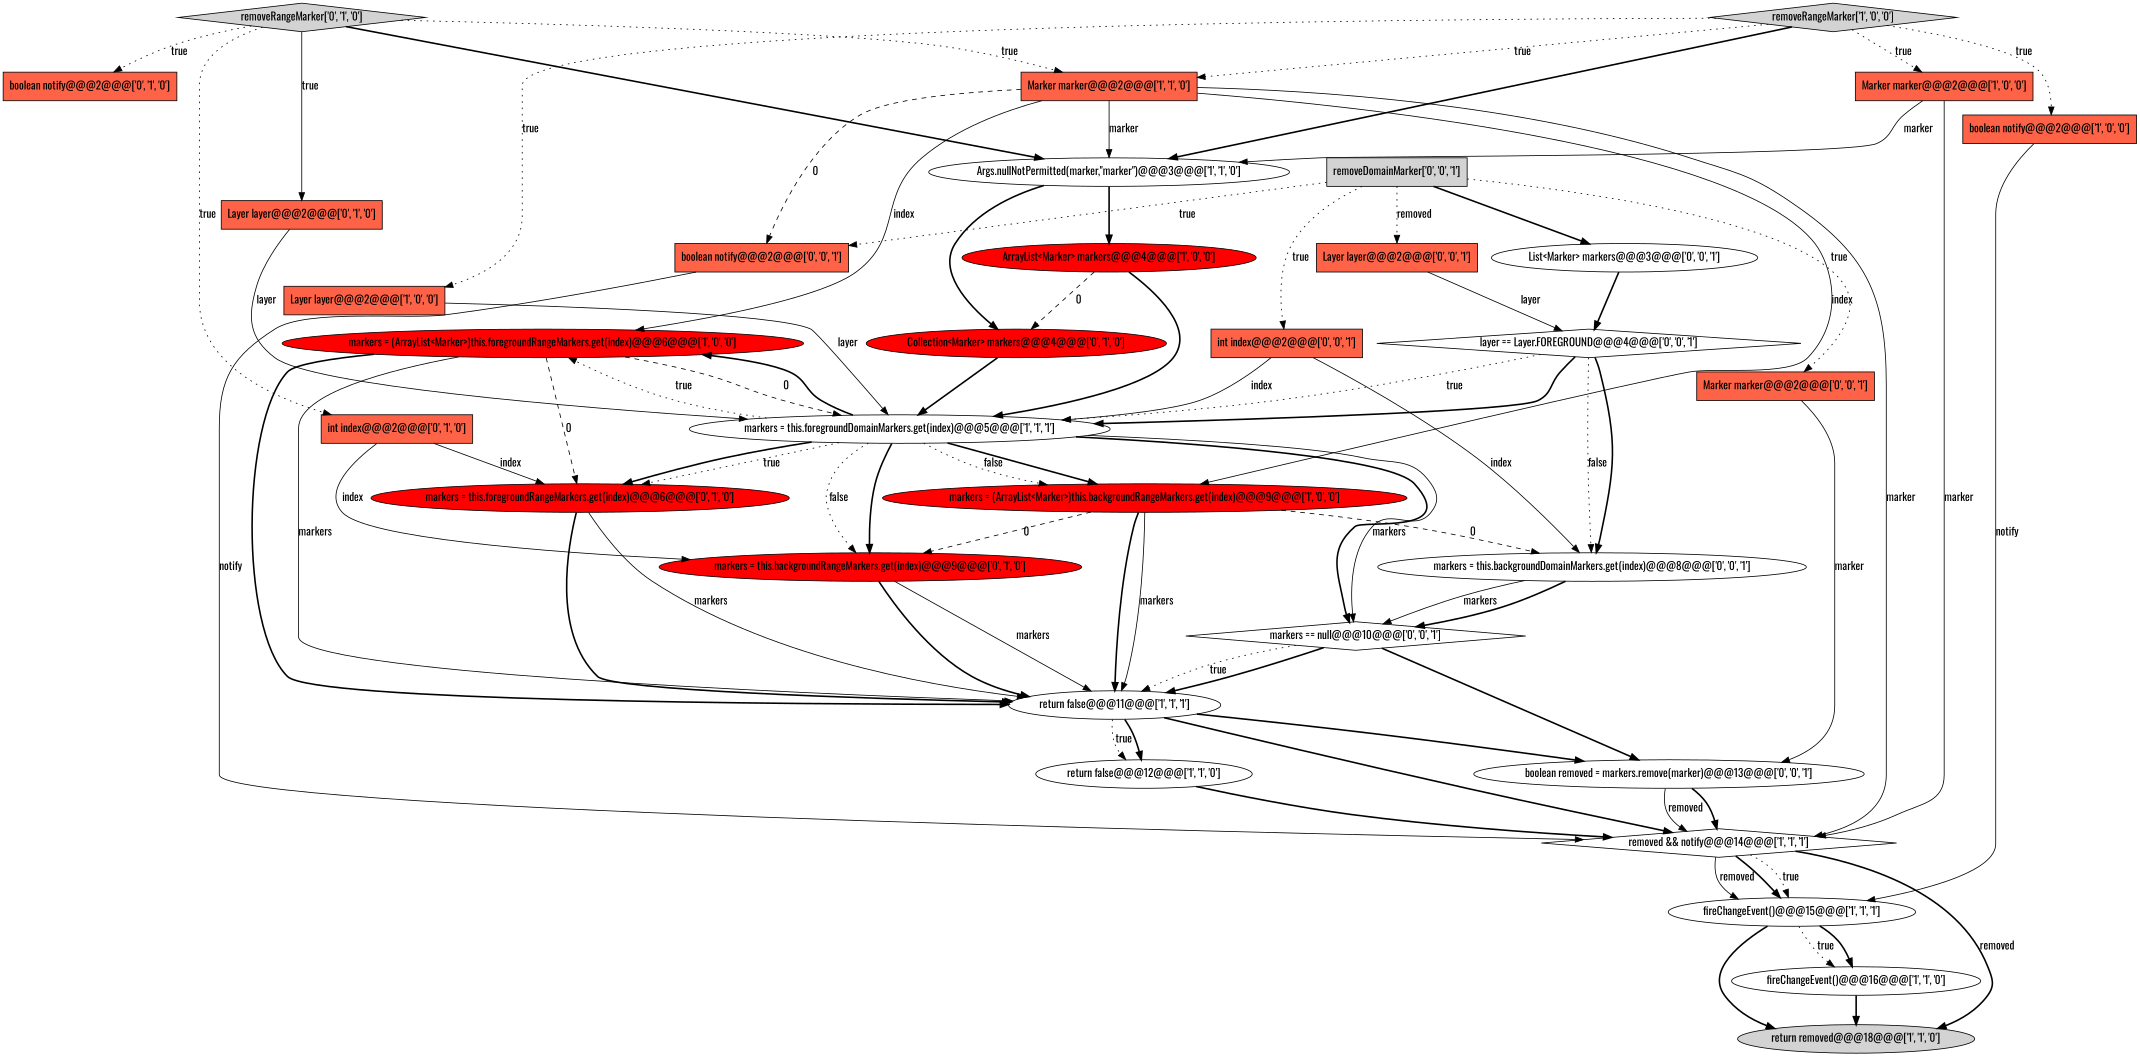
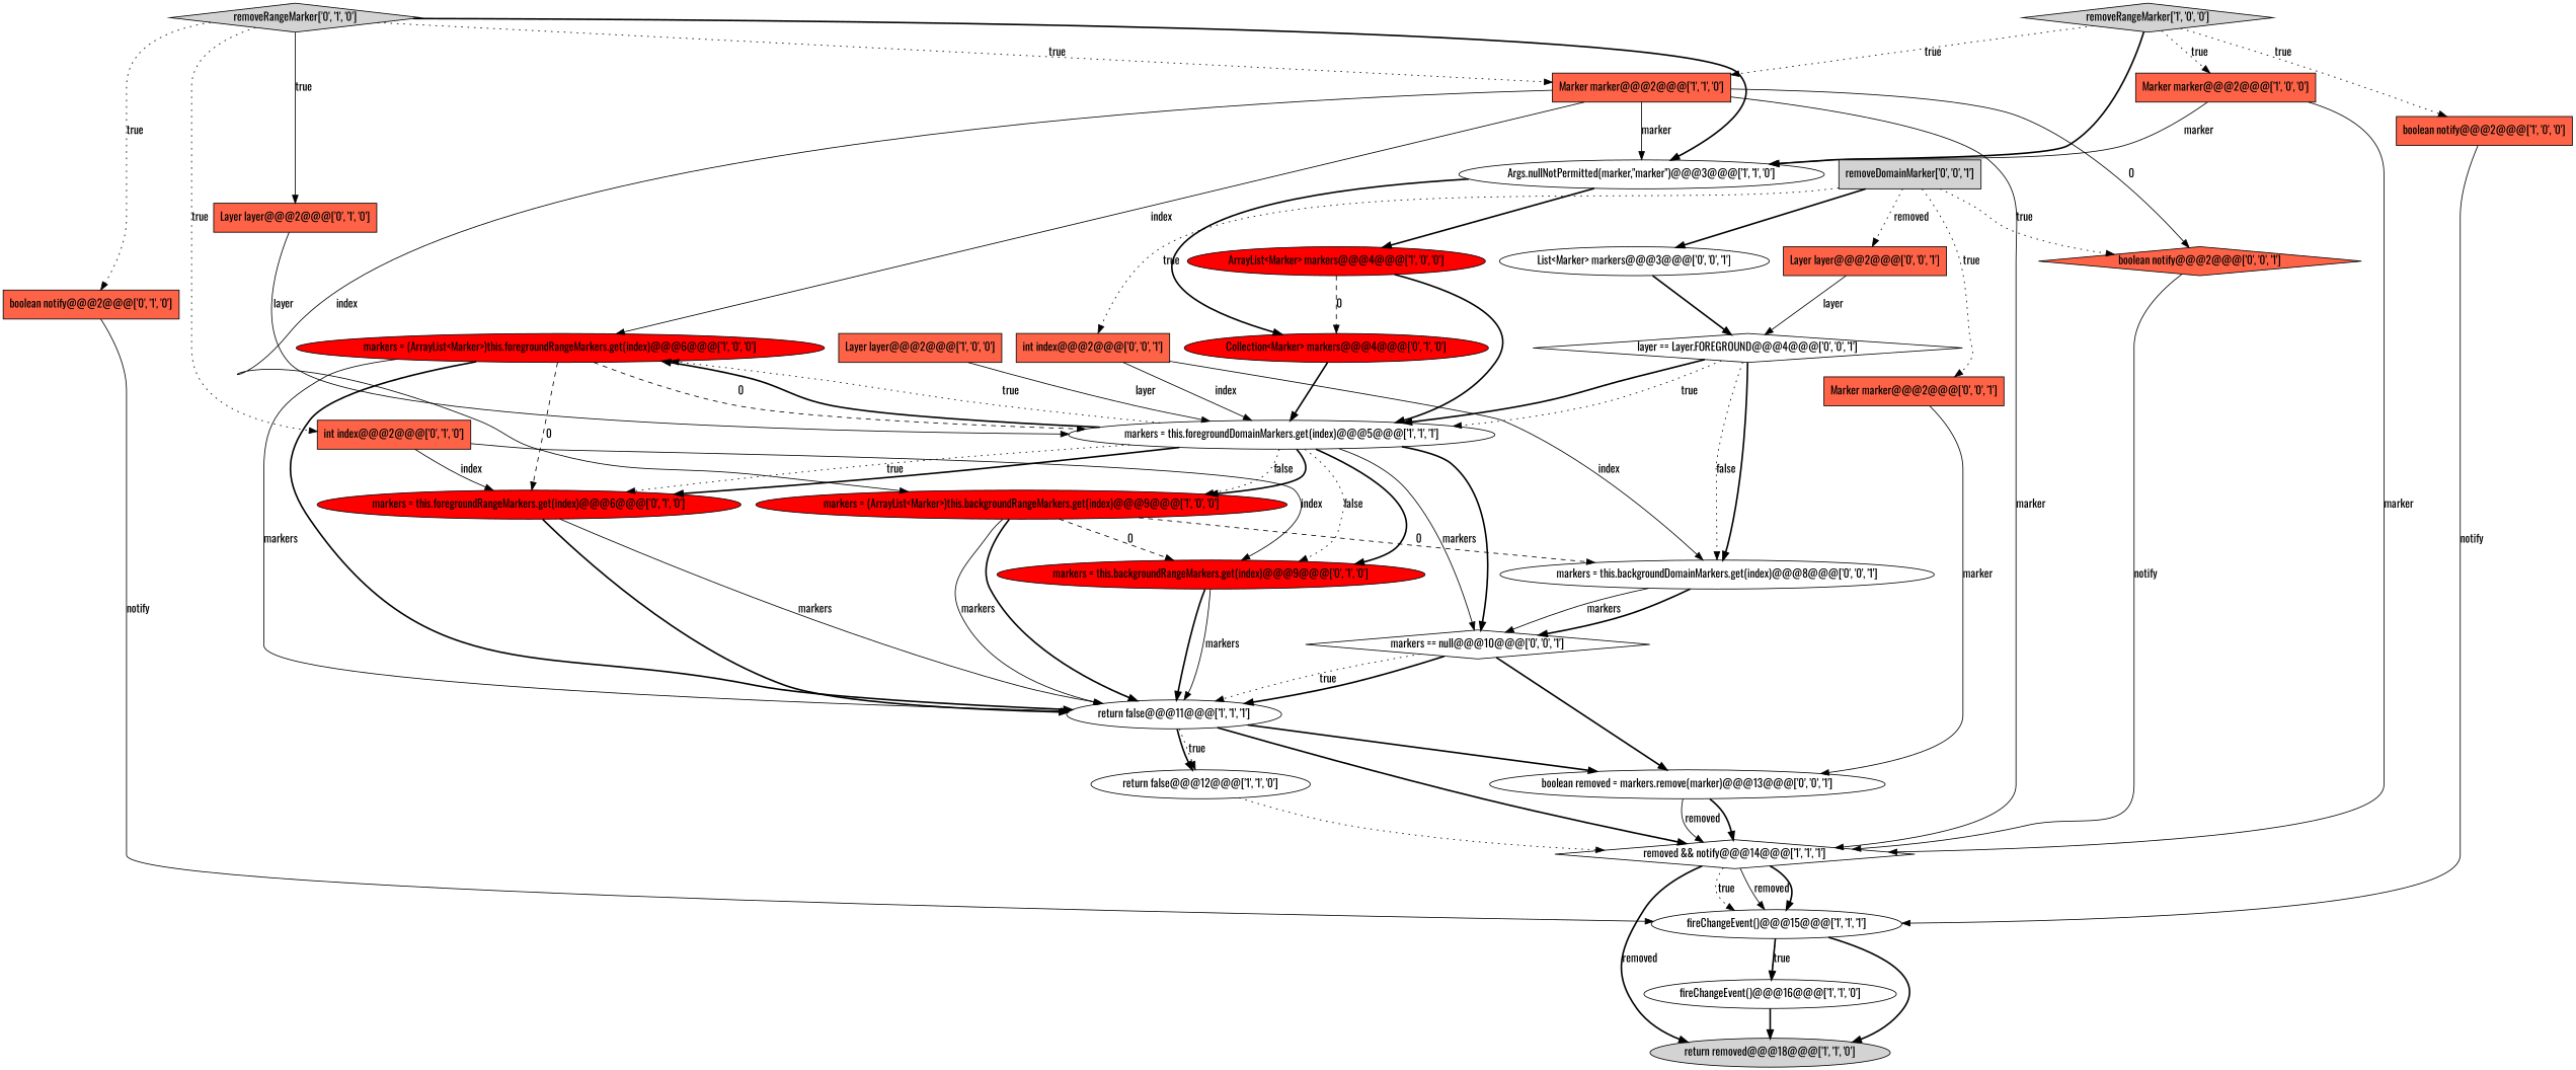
  digraph {
    fontname=Oswald
    node [fillcolor=white fontname=Oswald shape=ellipse style=filled]
    edge [fontname=Oswald style=bold]
    n1 [fillcolor=red label="markers = this.foregroundRangeMarkers.get(index)@@@6@@@['0', '1', '0']"]
    n2 [label="return false@@@11@@@['1', '1', '1']"]
    n3 [label="removed && notify@@@14@@@['1', '1', '1']" shape=diamond]
    n4 [label="boolean removed = markers.remove(marker)@@@13@@@['0', '0', '1']"]
    n5 [label="return false@@@12@@@['1', '1', '0']"]
    n6 [fillcolor=tomato label="Marker marker@@@2@@@['1', '1', '0']" shape=box]
    n7 [fillcolor=red label="markers = (ArrayList<Marker>)this.foregroundRangeMarkers.get(index)@@@6@@@['1', '0', '0']"]
    n8 [fillcolor=red label="markers = (ArrayList<Marker>)this.backgroundRangeMarkers.get(index)@@@9@@@['1', '0', '0']"]
    n9 [label="Args.nullNotPermitted(marker,\"marker\")@@@3@@@['1', '1', '0']"]
-   n10 [fillcolor=tomato label="boolean notify@@@2@@@['0', '0', '1']" shape=box]
+   n10 [fillcolor=tomato label="boolean notify@@@2@@@['0', '0', '1']" shape=diamond]
    n11 [label="markers = this.foregroundDomainMarkers.get(index)@@@5@@@['1', '1', '1']"]
    n12 [label="markers = this.backgroundDomainMarkers.get(index)@@@8@@@['0', '0', '1']"]
    n13 [fillcolor=red label="markers = this.backgroundRangeMarkers.get(index)@@@9@@@['0', '1', '0']"]
    n14 [label="fireChangeEvent()@@@15@@@['1', '1', '1']"]
    n15 [fillcolor=lightgray label="return removed@@@18@@@['1', '1', '0']"]
    n16 [fillcolor=red label="Collection<Marker> markers@@@4@@@['0', '1', '0']"]
    n17 [fillcolor=red label="ArrayList<Marker> markers@@@4@@@['1', '0', '0']"]
    n18 [fillcolor=tomato label="Layer layer@@@2@@@['0', '1', '0']" shape=box]
    n19 [label="markers == null@@@10@@@['0', '0', '1']" shape=diamond]
    n20 [label="fireChangeEvent()@@@16@@@['1', '1', '0']"]
    n21 [fillcolor=lightgray label="removeRangeMarker['1', '0', '0']" shape=diamond]
    n22 [fillcolor=tomato label="Marker marker@@@2@@@['1', '0', '0']" shape=box]
    n23 [fillcolor=tomato label="boolean notify@@@2@@@['1', '0', '0']" shape=box]
    n24 [fillcolor=tomato label="Layer layer@@@2@@@['1', '0', '0']" shape=box]
    n25 [fillcolor=tomato label="Layer layer@@@2@@@['0', '0', '1']" shape=box]
    n26 [label="layer == Layer.FOREGROUND@@@4@@@['0', '0', '1']" shape=diamond]
    n27 [fillcolor=lightgray label="removeRangeMarker['0', '1', '0']" shape=diamond]
    n28 [fillcolor=tomato label="int index@@@2@@@['0', '1', '0']" shape=box]
    n29 [fillcolor=tomato label="boolean notify@@@2@@@['0', '1', '0']" shape=box]
    n30 [fillcolor=tomato label="int index@@@2@@@['0', '0', '1']" shape=box]
    n31 [fillcolor=lightgray label="removeDomainMarker['0', '0', '1']" shape=box]
    n32 [fillcolor=tomato label="Marker marker@@@2@@@['0', '0', '1']" shape=box]
    n33 [label="List<Marker> markers@@@3@@@['0', '0', '1']"]
    n1 -> n2
    n1 -> n2 [label=markers style=solid]
    n2 -> n3
    n2 -> n4
    n2 -> n5 [label=true style=dotted]
    n2 -> n5
    n3 -> n14 [label=true style=dotted]
    n3 -> n14 [label=removed style=solid]
    n3 -> n14
    n3 -> n15 [label=removed]
    n4 -> n3
    n4 -> n3 [label=removed style=solid]
-   n5 -> n3
+   n5 -> n3 [style=dotted]
    n6 -> n3 [label=marker style=solid]
    n6 -> n7 [label=index style=solid]
    n6 -> n8 [label=index style=solid]
    n6 -> n9 [label=marker style=solid]
-   n6 -> n10 [label=0 style=dashed]
+   n6 -> n10 [label=0 style=solid]
    n7 -> n1 [label=0 style=dashed]
    n7 -> n2
    n7 -> n2 [label=markers style=solid]
    n7 -> n11 [label=0 style=dashed]
    n8 -> n2
    n8 -> n2 [label=markers style=solid]
    n8 -> n12 [label=0 style=dashed]
    n8 -> n13 [label=0 style=dashed]
    n9 -> n16
    n9 -> n17
    n10 -> n3 [label=notify style=solid]
    n11 -> n1
    n11 -> n1 [label=true style=dotted]
    n11 -> n7
    n11 -> n7 [label=true style=dotted]
    n11 -> n8
    n11 -> n8 [label=false style=dotted]
    n11 -> n13 [label=false style=dotted]
    n11 -> n13
    n11 -> n19
    n11 -> n19 [label=markers style=solid]
    n12 -> n19
    n12 -> n19 [label=markers style=solid]
    n13 -> n2
    n13 -> n2 [label=markers style=solid]
    n14 -> n15
    n14 -> n20
    n14 -> n20 [label=true style=dotted]
    n16 -> n11
    n17 -> n11
    n17 -> n16 [label=0 style=dashed]
    n18 -> n11 [label=layer style=solid]
    n19 -> n2
    n19 -> n2 [label=true style=dotted]
    n19 -> n4
    n20 -> n15
    n21 -> n6 [label=true style=dotted]
    n21 -> n9
    n21 -> n22 [label=true style=dotted]
    n21 -> n23 [label=true style=dotted]
-   n21 -> n24 [label=true style=dotted]
    n22 -> n3 [label=marker style=solid]
    n22 -> n9 [label=marker style=solid]
    n23 -> n14 [label=notify style=solid]
    n24 -> n11 [label=layer style=solid]
    n25 -> n26 [label=layer style=solid]
    n26 -> n11
    n26 -> n11 [label=true style=dotted]
    n26 -> n12
    n26 -> n12 [label=false style=dotted]
    n27 -> n6 [label=true style=dotted]
    n27 -> n9
    n27 -> n18 [label=true style=solid]
    n27 -> n28 [label=true style=dotted]
    n27 -> n29 [label=true style=dotted]
    n28 -> n1 [label=index style=solid]
    n28 -> n13 [label=index style=solid]
+   n29 -> n14 [label=notify style=solid]
    n30 -> n11 [label=index style=solid]
    n30 -> n12 [label=index style=solid]
    n31 -> n10 [label=true style=dotted]
    n31 -> n25 [label=removed style=dotted]
    n31 -> n30 [label=true style=dotted]
    n31 -> n32 [label=true style=dotted]
    n31 -> n33
    n32 -> n4 [label=marker style=solid]
    n33 -> n26
  }
